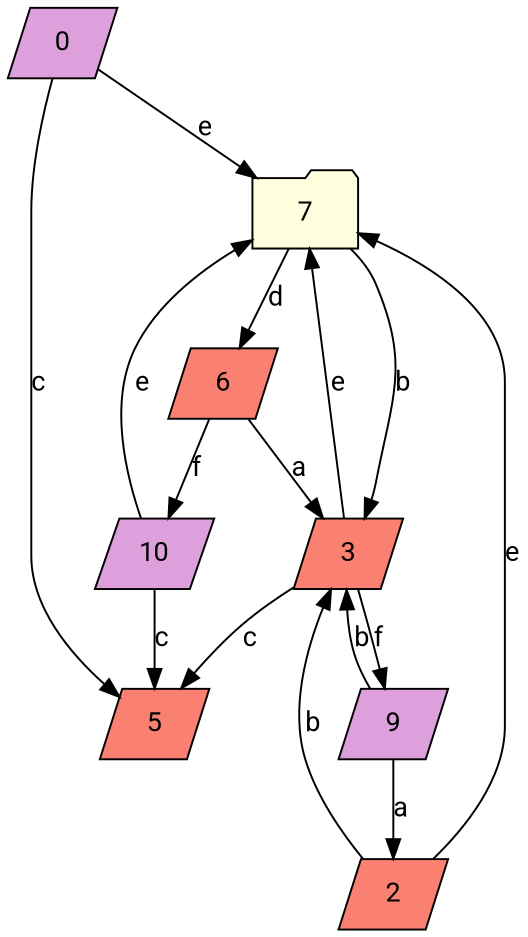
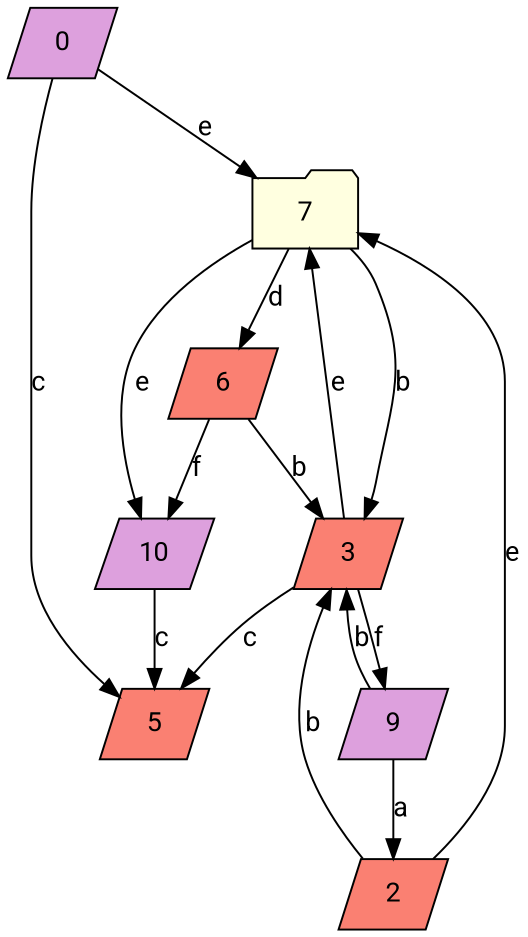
  strict digraph {
    fontname=Roboto
    node [fillcolor=salmon fontname=Roboto shape=parallelogram style=filled]
    edge [fontname=Roboto]
    5
    0 [fillcolor=plum]
    7 [fillcolor=lightyellow shape=folder]
    3
    6
    2
    9 [fillcolor=plum]
    10 [fillcolor=plum]
    0 -> 5 [label=c]
    0 -> 7 [label=e]
    7 -> 3 [label=b]
    7 -> 6 [label=d]
    3 -> 5 [label=c]
    3 -> 7 [label=e]
    3 -> 9 [label=f]
-   6 -> 3 [label=a]
+   6 -> 3 [label=b]
    6 -> 10 [label=f]
    2 -> 7 [label=e]
    2 -> 3 [label=b]
    9 -> 3 [label=b]
    9 -> 2 [label=a]
    10 -> 5 [label=c]
-   10 -> 7 [label=e]
+   7 -> 10 [label=e]
  }
